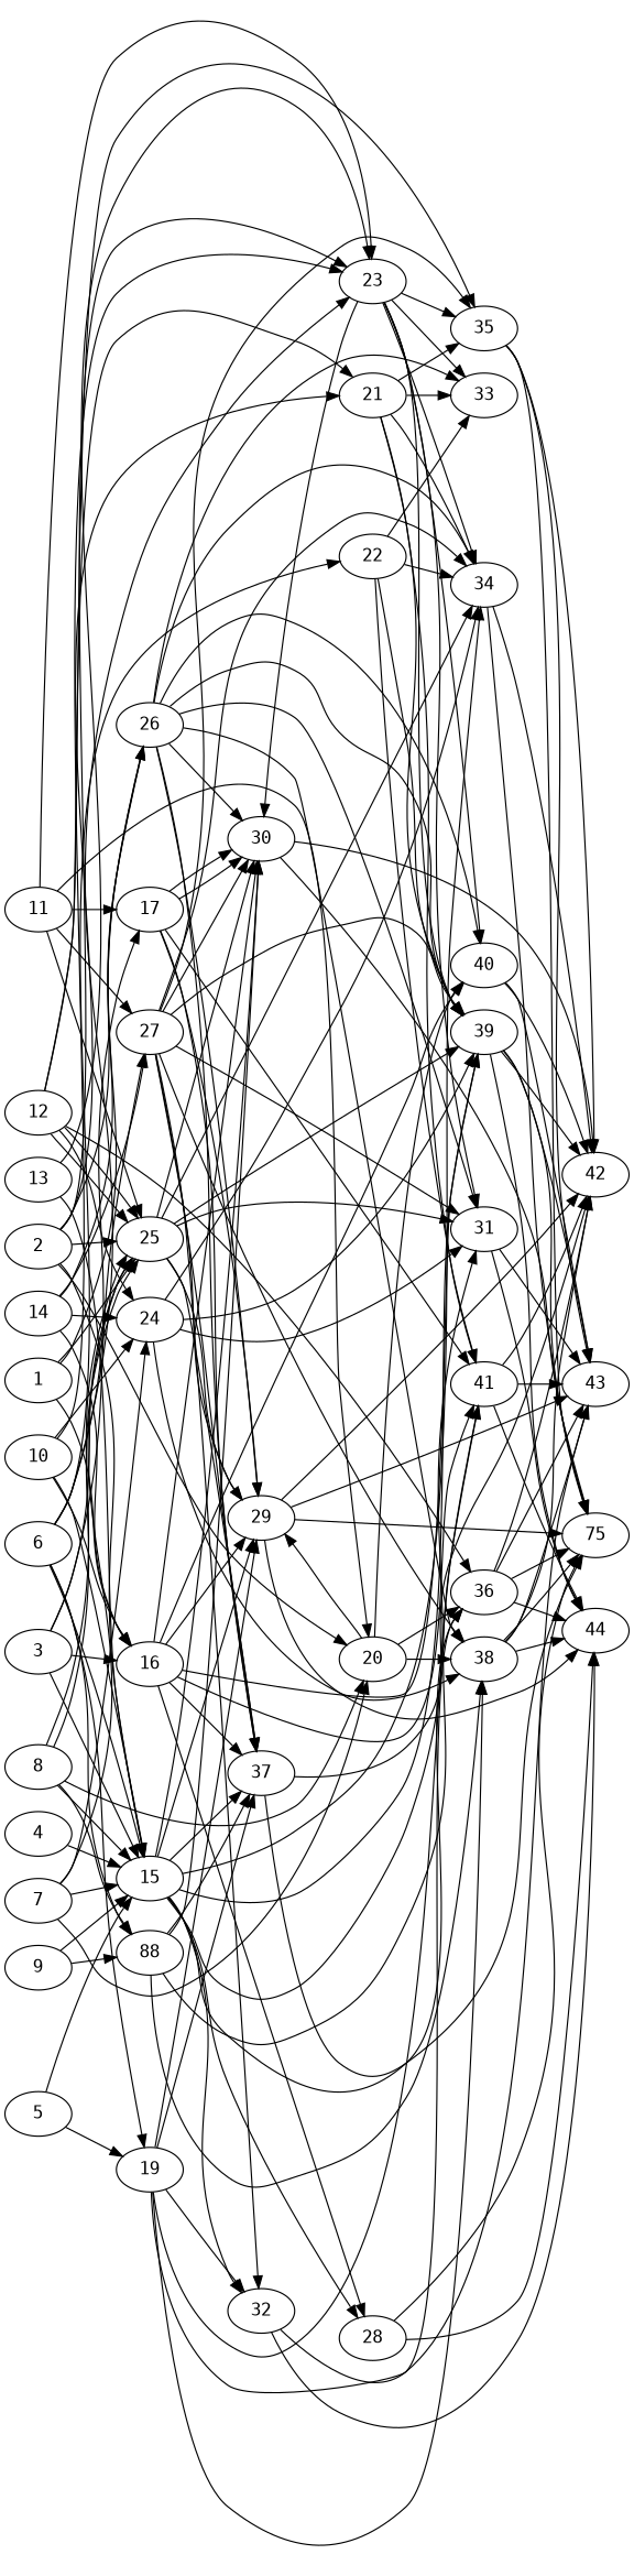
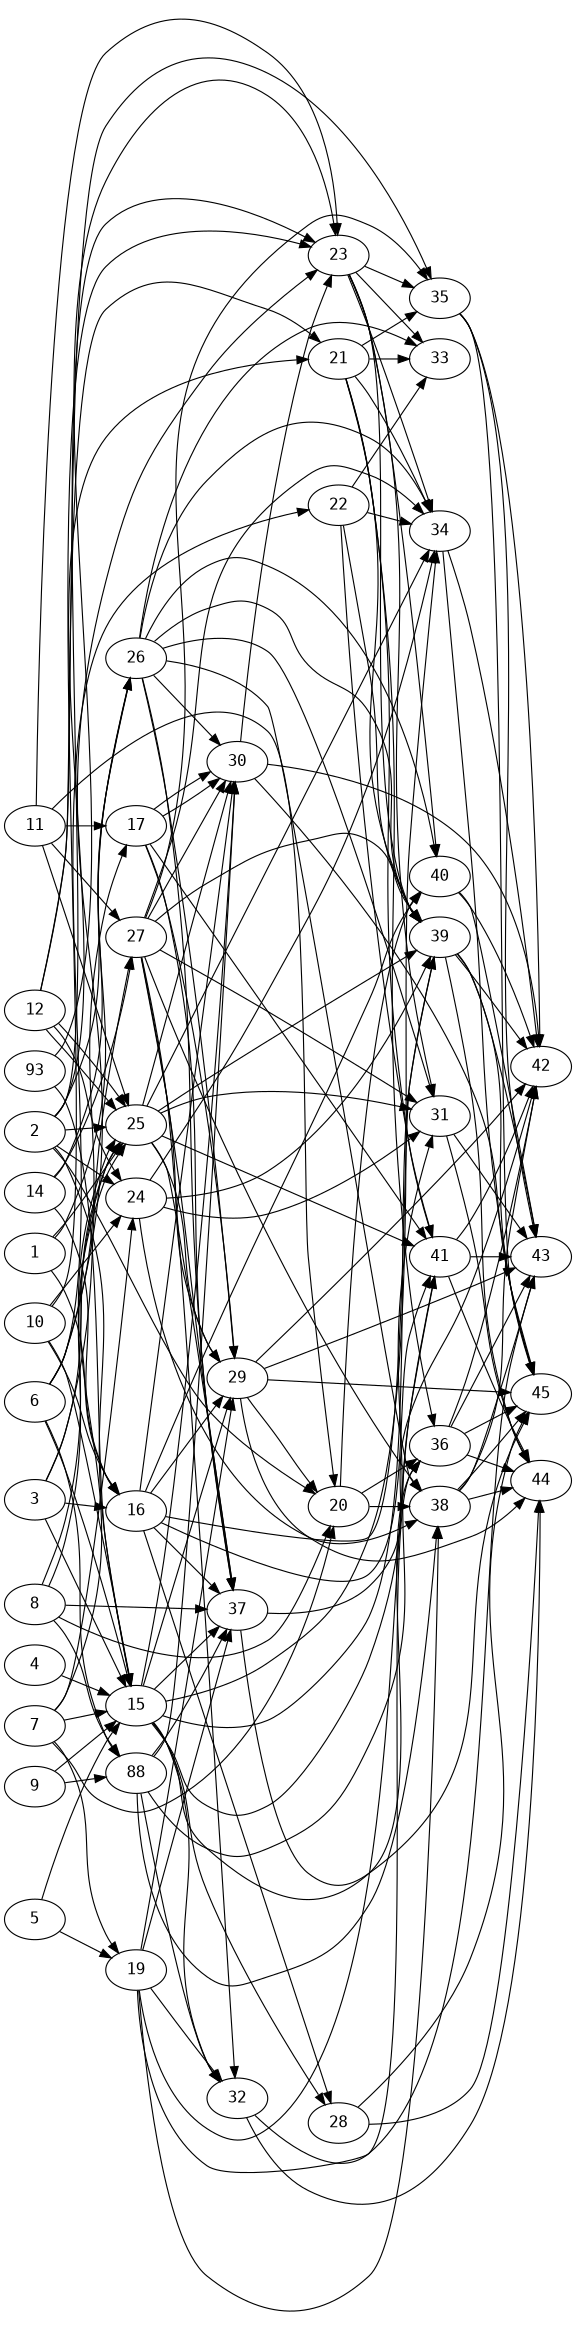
  digraph {
    fontname="DejaVu Sans Mono"
    rankdir=LR
    node [alpha=0.10 fontname="DejaVu Sans Mono"]
    edge [fontname="DejaVu Sans Mono"]
    1 [alpha=0.18 expect_size=45301760]
    16 [alpha=0.05 expect_size=7639040]
    25 [alpha=0.03 expect_size=14900224]
    26 [alpha=0.17 expect_size=37561344]
    28 [alpha=0.17 expect_size=24750080]
    29 [expect_size=22228992]
    30 [alpha=0.14 expect_size=42616832]
    37 [alpha=0.11 expect_size=8386560]
    39 [alpha=0.07 expect_size=11765760]
    40 [alpha=0.09 expect_size=34220032]
    41 [alpha=0.07 expect_size=19039232]
    31 [expect_size=47143936]
    34 [alpha=0.18 expect_size=30033920]
    38 [expect_size=19748864]
    33 [alpha=0.07 expect_size=42674176]
    44 [alpha=0.11 expect_size=10058752]
-   45 [alpha=0.07 expect_size=5688320 label=75]
+   45 [alpha=0.07 expect_size=5688320]
    42 [alpha=0.17 expect_size=43702272]
    43 [alpha=0.00 expect_size=40048640]
    2 [expect_size=13488128]
    15 [expect_size=34363392]
    20 [alpha=0.02 expect_size=12474368]
    21 [alpha=0.12 expect_size=46923776]
    23 [alpha=0.15 expect_size=35390464]
    32 [alpha=0.18 expect_size=28686336]
    36 [alpha=0.06 expect_size=16471040]
    35 [alpha=0.01 expect_size=10473472]
    3 [alpha=0.01 expect_size=40541184]
    27 [alpha=0.05 expect_size=48544768]
    4 [expect_size=24949760]
    5 [alpha=0.09 expect_size=37720064]
    19 [alpha=0.09 expect_size=51254272]
    6 [alpha=0.00 expect_size=12788736]
    17 [expect_size=8344576]
    n35 [alpha=0.19 expect_size=35719168 label=88]
    22 [alpha=0.06 expect_size=32030720]
    7 [alpha=0.12 expect_size=38770688]
    24 [alpha=0.12 expect_size=25320448]
    8 [alpha=0.07 expect_size=13636608]
    9 [alpha=0.04 expect_size=7839744]
    10 [alpha=0.15 expect_size=31541248]
    11 [alpha=0.14 expect_size=35535872]
    12 [alpha=0.01 expect_size=31453184]
-   13 [alpha=0.16 expect_size=7224320]
+   13 [alpha=0.16 expect_size=7224320 label=93]
    14 [alpha=0.16 expect_size=10009600]
    1 -> 16
    1 -> 25
    1 -> 26
    16 -> 28
    16 -> 29
    16 -> 30
    16 -> 37
    16 -> 39
    16 -> 40
    16 -> 41
    25 -> 29
    25 -> 30
    25 -> 37
    25 -> 39
+   25 -> 41
    25 -> 31
    25 -> 34
    26 -> 29
    26 -> 30
    26 -> 37
    26 -> 39
    26 -> 40
    26 -> 31
    26 -> 34
    26 -> 38
    26 -> 33
    28 -> 44
    28 -> 45
    29 -> 44
    29 -> 45
    29 -> 42
    29 -> 43
    30 -> 45
    30 -> 42
    37 -> 45
    37 -> 42
    39 -> 44
    39 -> 45
    39 -> 42
    39 -> 43
    40 -> 42
    40 -> 43
    41 -> 44
    41 -> 42
    41 -> 43
    31 -> 44
    31 -> 43
    34 -> 45
    34 -> 42
    38 -> 44
    38 -> 45
    38 -> 42
    38 -> 43
    2 -> 25
    2 -> 26
    2 -> 15
    2 -> 20
    2 -> 21
    2 -> 23
    15 -> 28
    15 -> 29
    15 -> 30
    15 -> 37
    15 -> 39
    15 -> 31
    15 -> 34
    15 -> 32
    15 -> 36
-   20 -> 29
+   29 -> 20
    20 -> 40
    20 -> 38
    20 -> 36
    21 -> 39
    21 -> 41
    21 -> 34
    21 -> 33
-   12 -> 36
+   21 -> 36
    21 -> 35
-   23 -> 30
+   30 -> 23
    23 -> 39
    23 -> 40
    23 -> 31
    23 -> 34
    23 -> 33
    23 -> 35
    32 -> 44
    32 -> 43
    36 -> 44
    36 -> 45
    36 -> 42
    36 -> 43
    35 -> 45
    35 -> 42
    35 -> 43
    3 -> 16
    3 -> 25
    3 -> 15
    3 -> 27
    27 -> 29
    27 -> 30
    27 -> 37
    27 -> 39
    27 -> 31
    27 -> 34
    27 -> 38
    27 -> 32
    27 -> 35
    4 -> 15
    5 -> 15
    5 -> 19
    19 -> 29
    19 -> 37
    19 -> 41
    19 -> 38
    19 -> 32
    19 -> 36
    6 -> 15
    6 -> 23
    6 -> 17
    6 -> n35
    6 -> 22
    17 -> 29
    17 -> 30
    17 -> 30
    17 -> 37
    17 -> 41
    n35 -> 30
    n35 -> 37
    n35 -> 41
    n35 -> 38
+   n35 -> 32
    22 -> 39
    22 -> 41
    22 -> 34
    22 -> 33
    7 -> 25
    7 -> 15
    7 -> 20
-   6 -> 19
+   7 -> 19
    7 -> 24
    24 -> 39
    24 -> 31
    24 -> 34
    24 -> 38
    8 -> 25
    8 -> 25
-   8 -> 15
+   8 -> 37
    8 -> 20
    8 -> n35
    9 -> 15
    9 -> n35
    10 -> 16
    10 -> 15
    10 -> 23
    10 -> 24
    11 -> 25
    11 -> 20
    11 -> 23
    11 -> 27
    11 -> 17
    12 -> 25
    12 -> 25
    12 -> 21
    12 -> 35
    12 -> 24
    13 -> 15
    13 -> 23
    14 -> 16
    14 -> 26
    14 -> 27
-   14 -> 24
+   2 -> 24
  }
